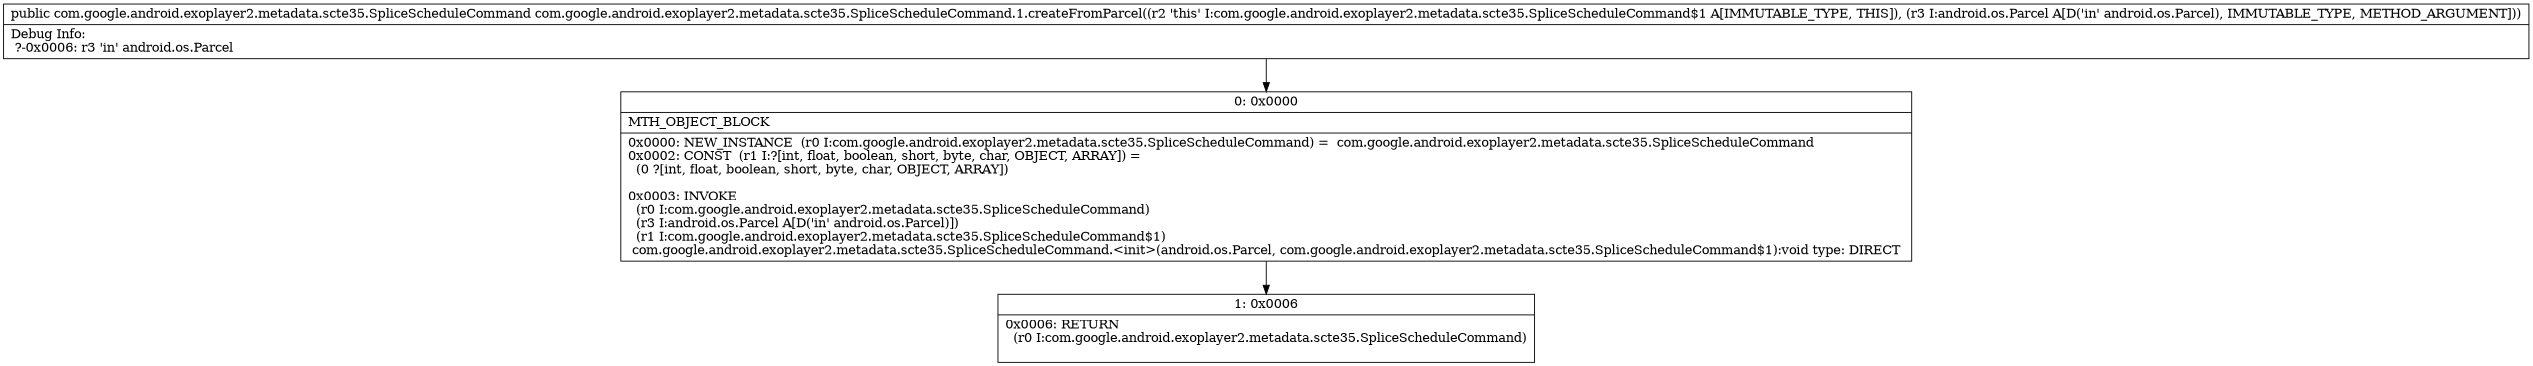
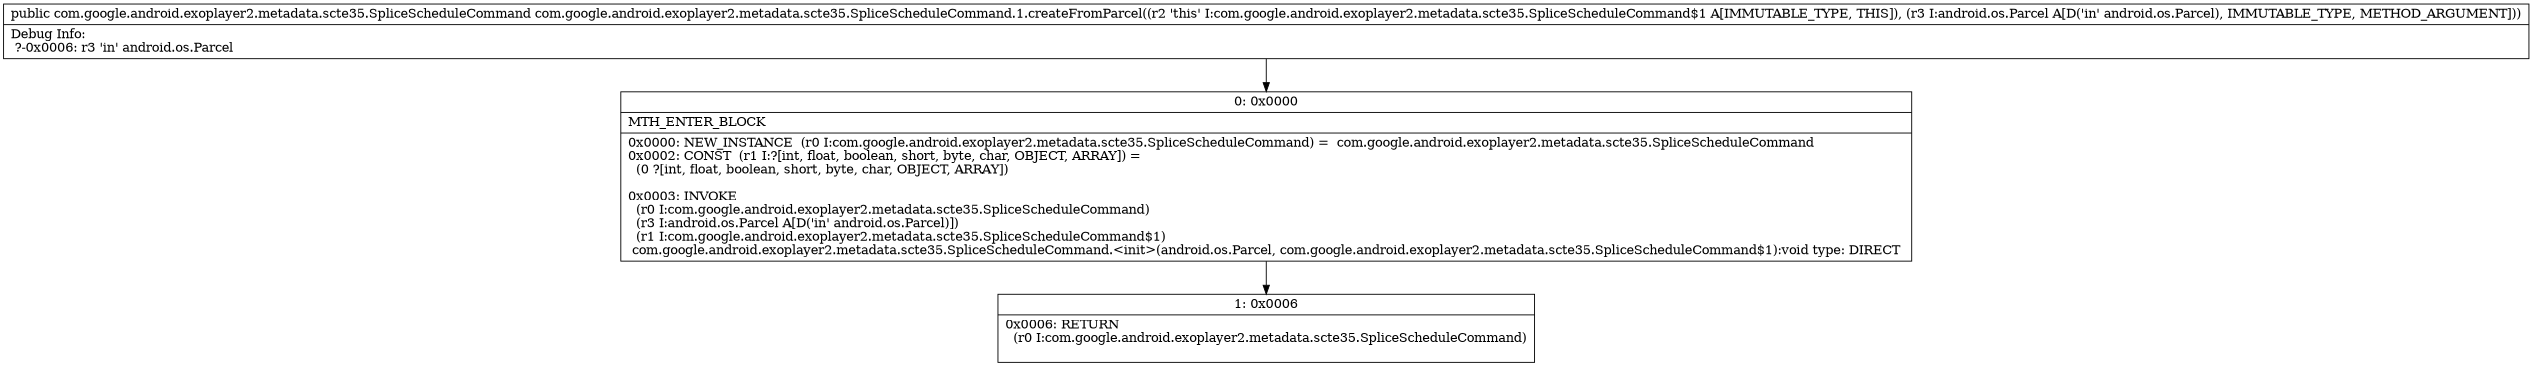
  digraph {
    node [shape=record]
-   n1 [label="{0\:\ 0x0000|MTH_OBJECT_BLOCK\l|0x0000: NEW_INSTANCE  (r0 I:com.google.android.exoplayer2.metadata.scte35.SpliceScheduleCommand) =  com.google.android.exoplayer2.metadata.scte35.SpliceScheduleCommand \l0x0002: CONST  (r1 I:?[int, float, boolean, short, byte, char, OBJECT, ARRAY]) = \l  (0 ?[int, float, boolean, short, byte, char, OBJECT, ARRAY])\l \l0x0003: INVOKE  \l  (r0 I:com.google.android.exoplayer2.metadata.scte35.SpliceScheduleCommand)\l  (r3 I:android.os.Parcel A[D('in' android.os.Parcel)])\l  (r1 I:com.google.android.exoplayer2.metadata.scte35.SpliceScheduleCommand$1)\l com.google.android.exoplayer2.metadata.scte35.SpliceScheduleCommand.\<init\>(android.os.Parcel, com.google.android.exoplayer2.metadata.scte35.SpliceScheduleCommand$1):void type: DIRECT \l}"]
+   n1 [label="{0\:\ 0x0000|MTH_ENTER_BLOCK\l|0x0000: NEW_INSTANCE  (r0 I:com.google.android.exoplayer2.metadata.scte35.SpliceScheduleCommand) =  com.google.android.exoplayer2.metadata.scte35.SpliceScheduleCommand \l0x0002: CONST  (r1 I:?[int, float, boolean, short, byte, char, OBJECT, ARRAY]) = \l  (0 ?[int, float, boolean, short, byte, char, OBJECT, ARRAY])\l \l0x0003: INVOKE  \l  (r0 I:com.google.android.exoplayer2.metadata.scte35.SpliceScheduleCommand)\l  (r3 I:android.os.Parcel A[D('in' android.os.Parcel)])\l  (r1 I:com.google.android.exoplayer2.metadata.scte35.SpliceScheduleCommand$1)\l com.google.android.exoplayer2.metadata.scte35.SpliceScheduleCommand.\<init\>(android.os.Parcel, com.google.android.exoplayer2.metadata.scte35.SpliceScheduleCommand$1):void type: DIRECT \l}"]
    n2 [label="{1\:\ 0x0006|0x0006: RETURN  \l  (r0 I:com.google.android.exoplayer2.metadata.scte35.SpliceScheduleCommand)\l \l}"]
    n3 [label="{public com.google.android.exoplayer2.metadata.scte35.SpliceScheduleCommand com.google.android.exoplayer2.metadata.scte35.SpliceScheduleCommand.1.createFromParcel((r2 'this' I:com.google.android.exoplayer2.metadata.scte35.SpliceScheduleCommand$1 A[IMMUTABLE_TYPE, THIS]), (r3 I:android.os.Parcel A[D('in' android.os.Parcel), IMMUTABLE_TYPE, METHOD_ARGUMENT]))  | Debug Info:\l  ?\-0x0006: r3 'in' android.os.Parcel\l}"]
    n1 -> n2
    n3 -> n1
  }
